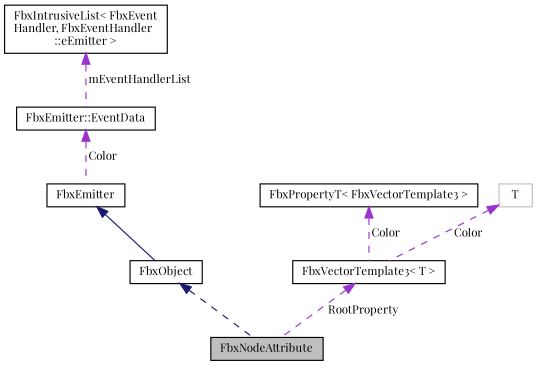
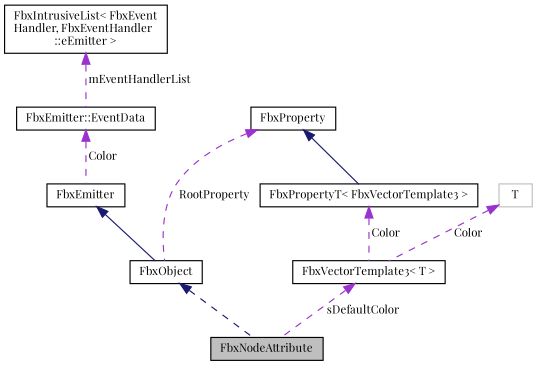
  digraph {
    fontname="Playfair Display"
    node [color=black fillcolor=white fontname="Playfair Display" fontsize=10 shape=record style=filled]
    edge [color=darkorchid3 dir=back fontname="Playfair Display" fontsize=10 labelfontname=Helvetica labelfontsize=10 style=dashed]
    n1 [fillcolor=grey75 fontcolor=black height=0.2 label=FbxNodeAttribute width=0.4]
    n2 [height=0.2 label=FbxObject width=0.4]
    n3 [height=0.2 label=FbxEmitter width=0.4]
    n4 [height=0.2 label="FbxEmitter::EventData" width=0.4]
    n5 [height=0.2 label="FbxIntrusiveList\< FbxEvent\lHandler, FbxEventHandler\l::eEmitter \>" width=0.4]
+   n6 [height=0.2 label=FbxProperty width=0.4]
    n7 [height=0.2 label="FbxPropertyT\< FbxVectorTemplate3 \>" width=0.4]
    n8 [height=0.2 label="FbxVectorTemplate3\< T \>" width=0.4]
    n9 [color=grey75 height=0.2 label=T width=0.4]
    n2 -> n1 [color=midnightblue]
    n3 -> n2 [color=midnightblue style=solid]
    n4 -> n3 [label=" Color"]
    n5 -> n4 [label=" mEventHandlerList"]
+   n6 -> n2 [label=" RootProperty"]
+   n6 -> n7 [color=midnightblue style=solid]
    n7 -> n8 [label=" Color"]
-   n8 -> n1 [label=" RootProperty"]
+   n8 -> n1 [label=" sDefaultColor"]
    n9 -> n8 [label=" Color"]
  }
